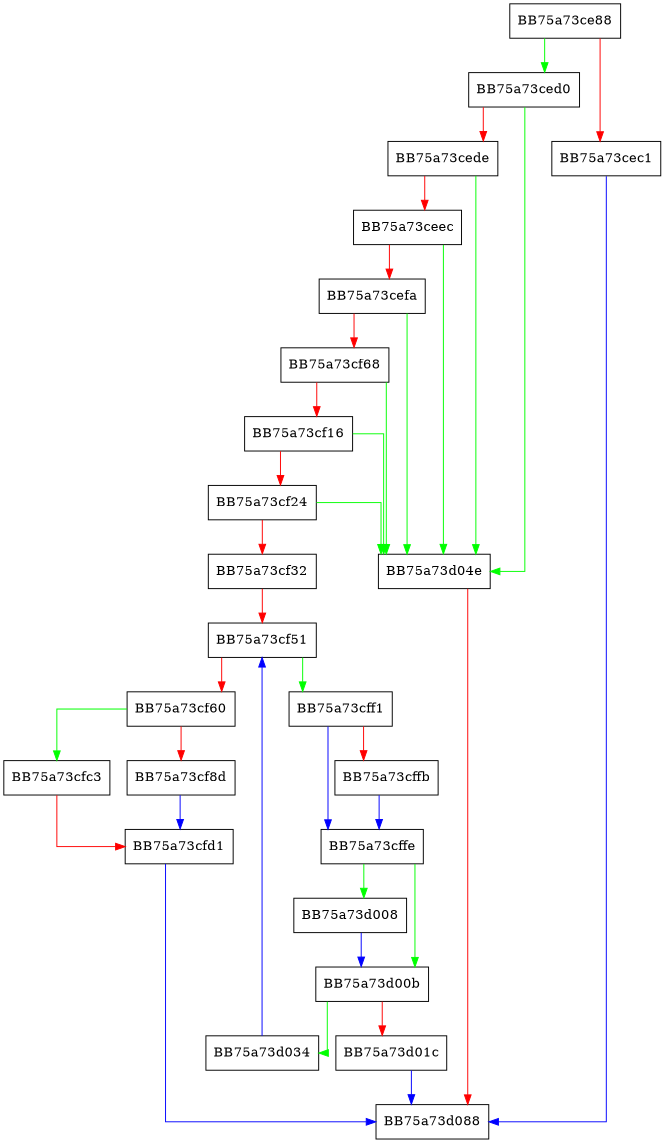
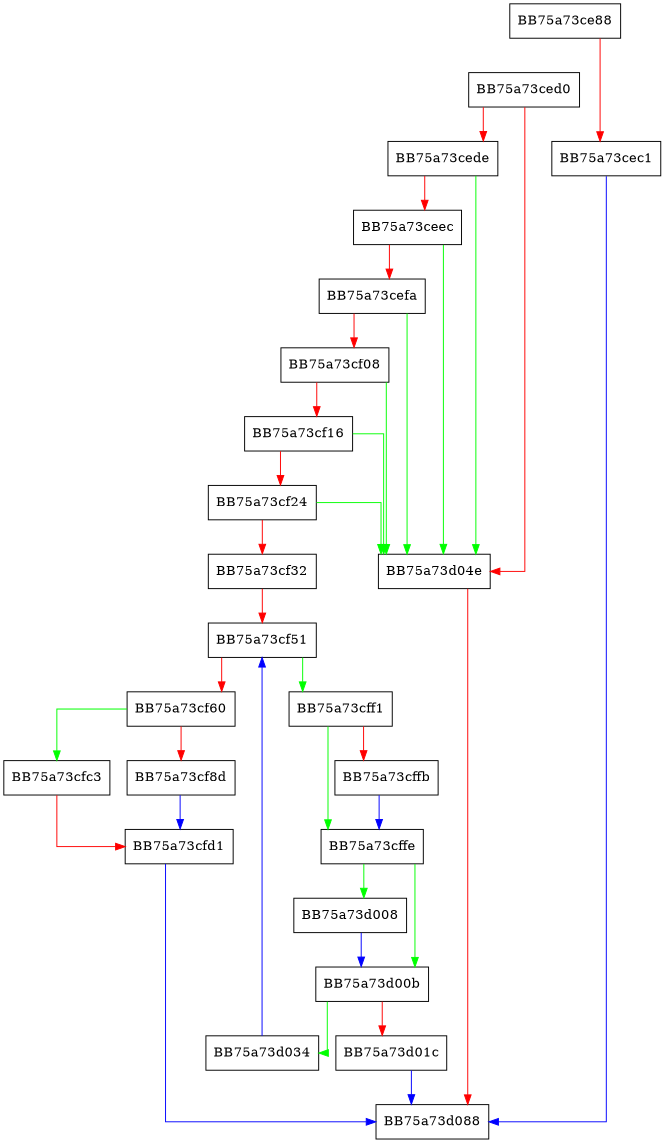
  digraph {
    splines=ortho
    node [shape=box]
    edge [color=red]
    BB75a73ce88
    BB75a73ced0
    BB75a73cec1
    BB75a73d04e
    BB75a73cede
    n6 [label=BB75a73d088]
    BB75a73ceec
    BB75a73cefa
-   BB75a73cf08 [label=BB75a73cf68]
+   BB75a73cf08
    BB75a73cf16
    BB75a73cf24
    BB75a73cf32
    BB75a73cf51
    BB75a73cff1
    BB75a73cf60
    BB75a73cffe
    BB75a73cffb
    BB75a73cfc3
    BB75a73cf8d
    BB75a73d00b
    BB75a73d008
    BB75a73cfd1
    BB75a73d034
    BB75a73d01c
-   BB75a73ce88 -> BB75a73ced0 [color=green]
    BB75a73ce88 -> BB75a73cec1
-   BB75a73ced0 -> BB75a73d04e [color=green]
+   BB75a73ced0 -> BB75a73d04e
    BB75a73ced0 -> BB75a73cede
    BB75a73cec1 -> n6 [color=blue]
    BB75a73d04e -> n6
    BB75a73cede -> BB75a73d04e [color=green]
    BB75a73cede -> BB75a73ceec
    BB75a73ceec -> BB75a73d04e [color=green]
    BB75a73ceec -> BB75a73cefa
    BB75a73cefa -> BB75a73d04e [color=green]
    BB75a73cefa -> BB75a73cf08
    BB75a73cf08 -> BB75a73d04e [color=green]
    BB75a73cf08 -> BB75a73cf16
    BB75a73cf16 -> BB75a73d04e [color=green]
    BB75a73cf16 -> BB75a73cf24
    BB75a73cf24 -> BB75a73d04e [color=green]
    BB75a73cf24 -> BB75a73cf32
    BB75a73cf32 -> BB75a73cf51
    BB75a73cf51 -> BB75a73cff1 [color=green]
    BB75a73cf51 -> BB75a73cf60
-   BB75a73cff1 -> BB75a73cffe [color=blue]
+   BB75a73cff1 -> BB75a73cffe [color=green]
    BB75a73cff1 -> BB75a73cffb
    BB75a73cf60 -> BB75a73cfc3 [color=green]
    BB75a73cf60 -> BB75a73cf8d
    BB75a73cffe -> BB75a73d00b [color=green]
    BB75a73cffe -> BB75a73d008 [color=green]
    BB75a73cffb -> BB75a73cffe [color=blue]
    BB75a73cfc3 -> BB75a73cfd1
    BB75a73cf8d -> BB75a73cfd1 [color=blue]
    BB75a73d00b -> BB75a73d034 [color=green]
    BB75a73d00b -> BB75a73d01c
    BB75a73d008 -> BB75a73d00b [color=blue]
    BB75a73cfd1 -> n6 [color=blue]
    BB75a73d034 -> BB75a73cf51 [color=blue]
    BB75a73d01c -> n6 [color=blue]
  }
